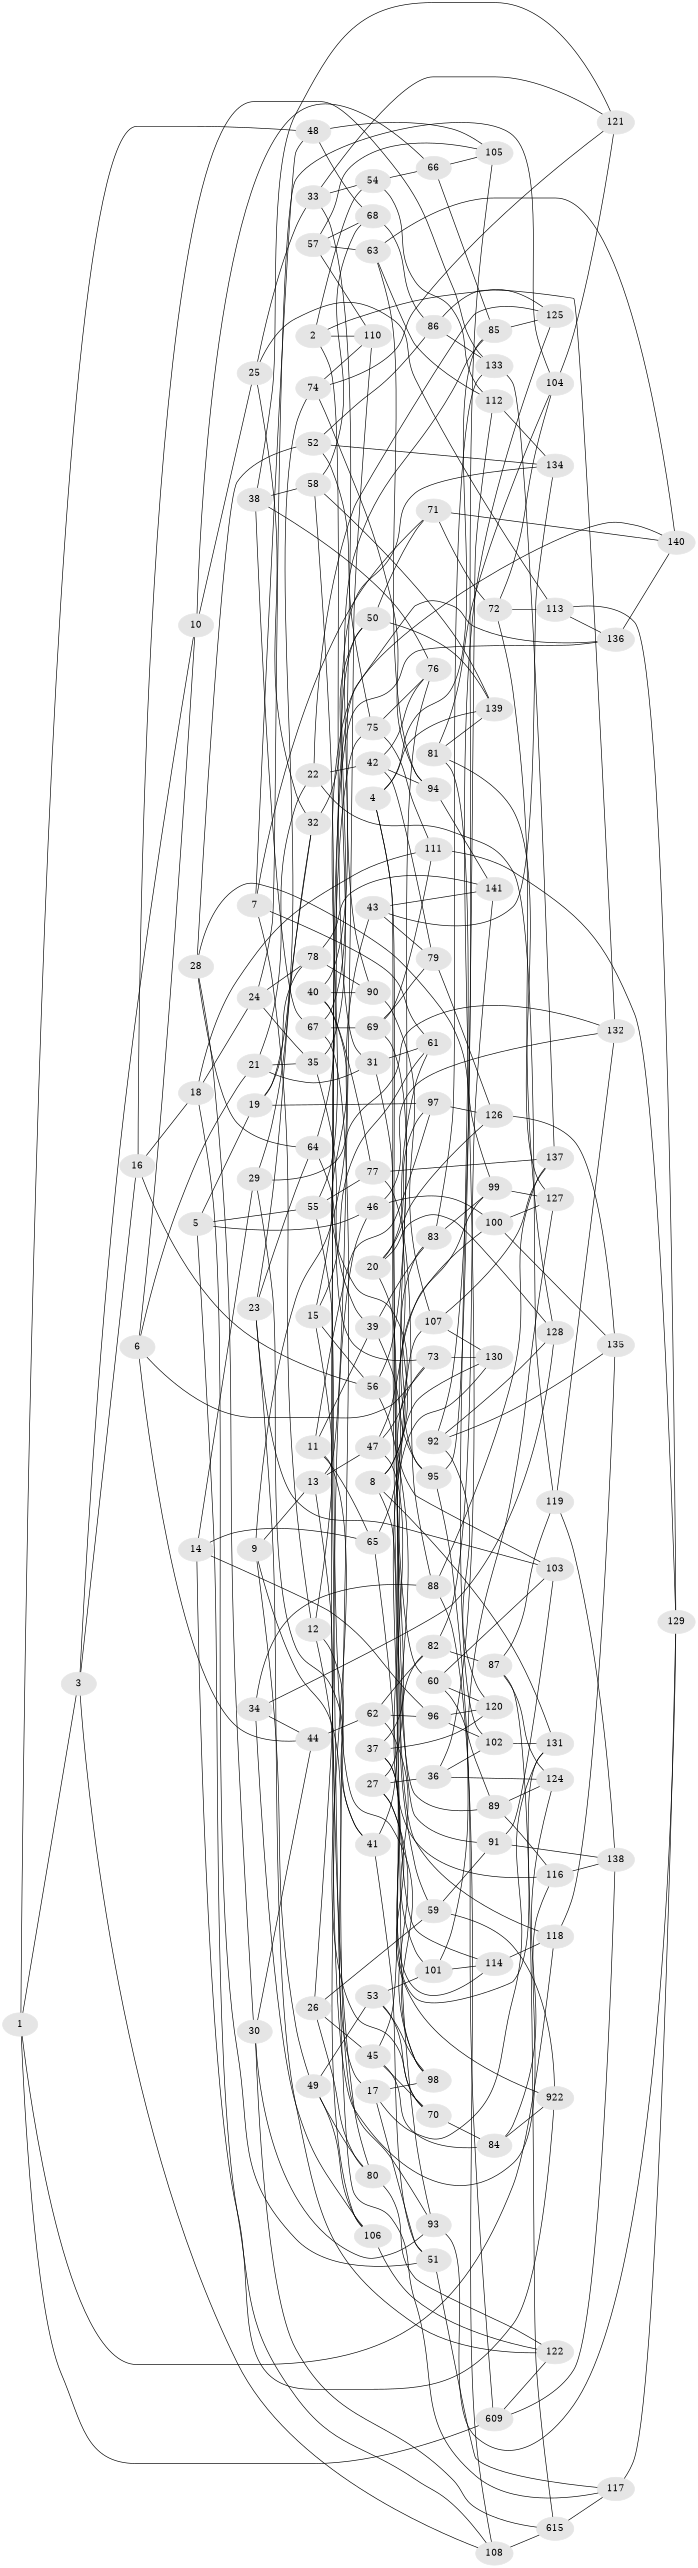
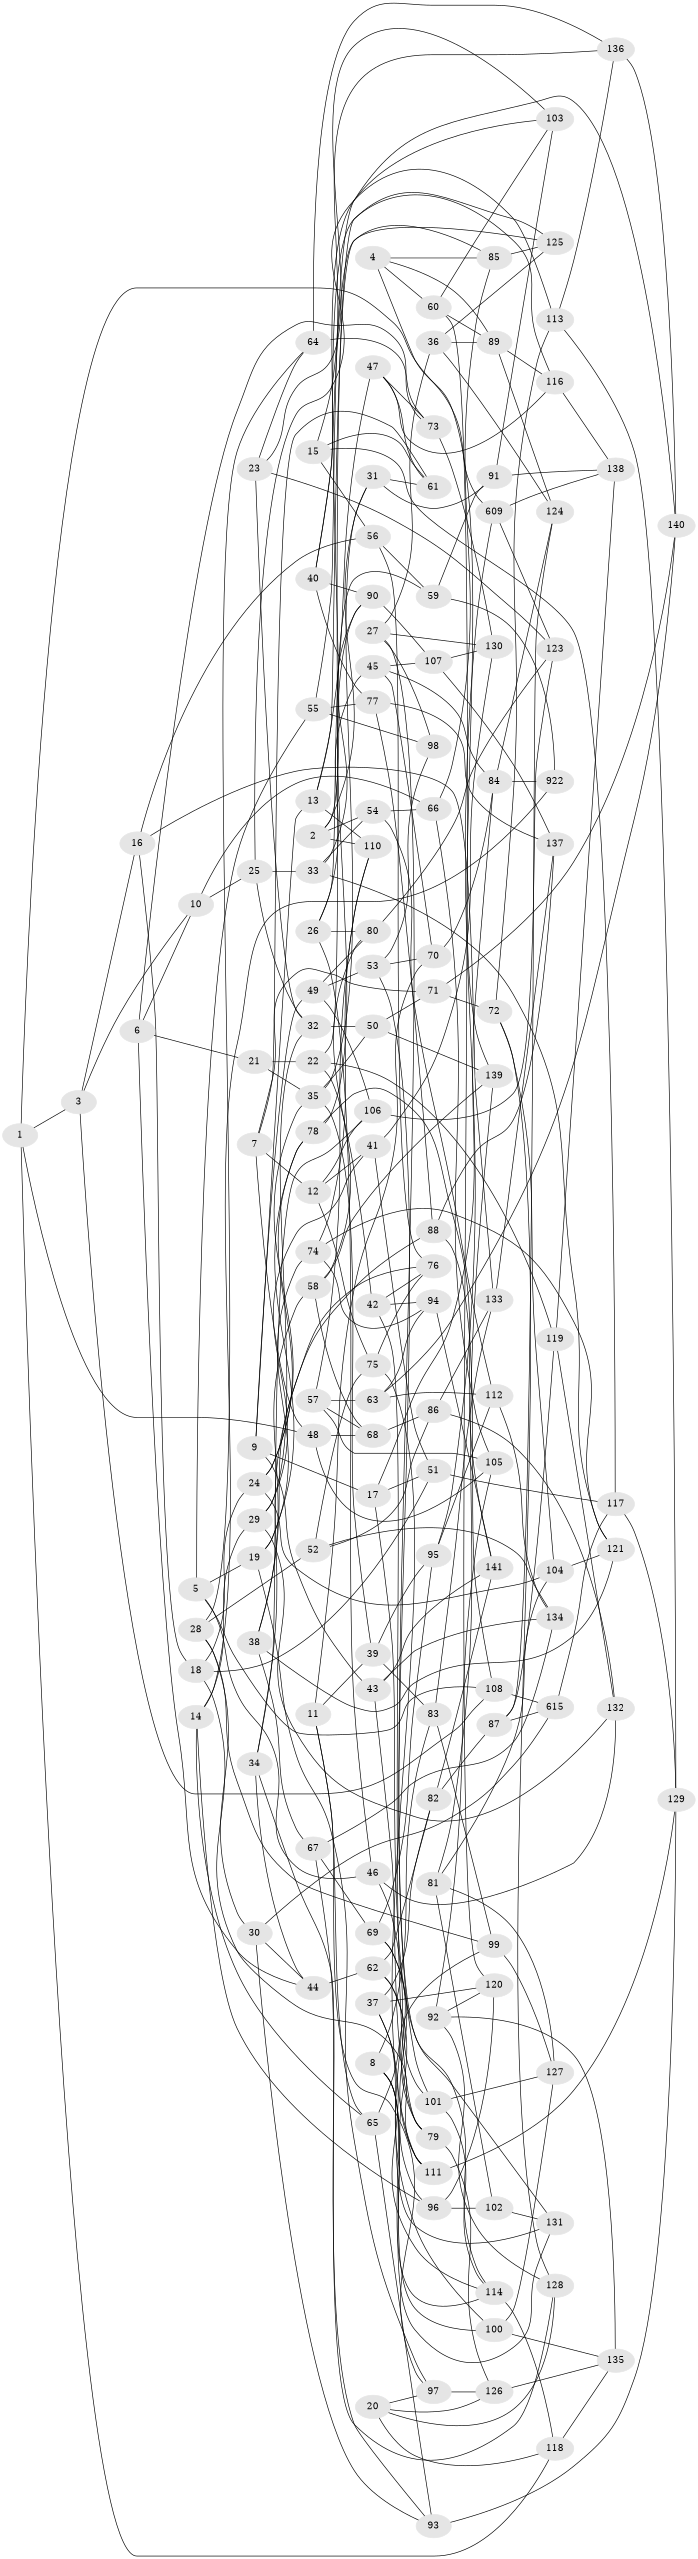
  graph {
    rankdir=LR
    node [color=gray90 style=filled]
    1
    3
    48
    n4 [label=609]
    118
    10
    16
    108
    68
    105
-   123 [label=122]
+   123
    138
    135
    2
    31
    54
    110
    125
    61
    91
    66
    112
    25
    56
    18
    133
    n27 [label=615]
    4
    60
    85
    89
    139
    103
    120
    116
    124
    5
    19
    46
    55
    97
    74
    78
    100
    132
    98
    77
    140
    6
    21
    44
    73
    22
    35
    62
    130
    7
    12
    71
    41
    75
    106
    72
    8
    83
    114
    131
    99
    127
    9
    13
    17
    43
    49
    47
    51
    79
    134
    141
    80
    53
    32
    33
    113
    11
    39
    65
    70
    95
    93
    84
    126
    111
    76
    14
    29
    96
    n98 [label=922]
    102
    15
    117
    136
    59
    129
    24
    137
    104
    121
    94
    90
    20
    128
    42
    119
    50
    23
    64
    26
    45
    107
    27
    36
    28
    30
    52
    86
    34
    88
    37
    82
    87
    38
    58
    67
    69
    40
    101
    57
    63
    81
    92
    1 -- 3
    1 -- 48
    1 -- n4
    1 -- 118
    3 -- 10
    3 -- 16
    3 -- 108
    48 -- 68
    48 -- 105
    n4 -- 123
    n4 -- 138
    118 -- 135
    10 -- 66
    10 -- 25
    16 -- 56
    16 -- 18
    16 -- 133
    108 -- n27
    68 -- 86
    2 -- 31
    2 -- 54
    2 -- 110
    2 -- 125
    31 -- 61
    31 -- 91
    54 -- 66
    54 -- 112
    91 -- 138
    91 -- 103
    66 -- 105
    66 -- 85
    112 -- 134
    25 -- 32
    25 -- 33
    25 -- 113
    56 -- 76
    56 -- 59
    18 -- 51
    18 -- 111
    18 -- 24
    133 -- 137
    n27 -- 117
    4 -- 60
    4 -- 85
    4 -- 89
    4 -- 139
    60 -- 89
    60 -- 103
    60 -- 120
    85 -- 125
    89 -- 116
    89 -- 124
    116 -- 138
    5 -- 108
    5 -- 19
    5 -- 46
    5 -- 55
    19 -- 97
    19 -- 74
    19 -- 78
    46 -- 100
    46 -- 132
    55 -- 98
    55 -- 77
    55 -- 140
    97 -- 126
    74 -- 110
    74 -- 121
    74 -- 94
    78 -- 141
    78 -- 90
    100 -- 135
    100 -- 127
    77 -- 137
    77 -- 88
    6 -- 10
    6 -- 21
    6 -- 44
    6 -- 73
-   21 -- 31
+   35 -- 31
    21 -- 22
    21 -- 35
    44 -- 62
    73 -- 130
    22 -- 125
    22 -- 42
    22 -- 119
    35 -- 39
    35 -- 50
    62 -- 96
    62 -- 82
    62 -- 101
    7 -- 48
    7 -- 61
    7 -- 12
    7 -- 71
    12 -- 41
    12 -- 75
    12 -- 106
    71 -- 140
    71 -- 72
    41 -- 130
    41 -- 51
    75 -- 111
    75 -- 76
    106 -- 123
    72 -- 113
    72 -- 104
    72 -- 128
    8 -- 100
    8 -- 83
    8 -- 114
    8 -- 131
    83 -- 133
    83 -- 99
    114 -- 118
    99 -- 127
    9 -- 13
    9 -- 17
    9 -- 43
    9 -- 49
    13 -- 110
    13 -- 116
    13 -- 47
-   17 -- 98
+   17 -- 84
    17 -- 131
    17 -- 51
    43 -- 79
    43 -- 134
    43 -- 141
    49 -- 106
    49 -- 80
    49 -- 53
    47 -- 61
    47 -- 116
    47 -- 73
    51 -- 117
    79 -- 126
    80 -- 123
    53 -- 98
    53 -- 70
    53 -- 101
    32 -- 50
    33 -- 54
    33 -- 121
    33 -- 90
    113 -- 136
    113 -- 129
    11 -- 97
    11 -- 39
    11 -- 65
    11 -- 70
    39 -- 83
    39 -- 95
    65 -- 99
    65 -- 93
    70 -- 84
    95 -- n4
    95 -- 112
    93 -- 129
    84 -- 124
    84 -- n98
    126 -- 135
    111 -- 129
    14 -- 65
    14 -- 29
    14 -- 96
    14 -- n98
    29 -- 132
    29 -- 41
    29 -- 32
    96 -- 120
    96 -- 102
    102 -- 131
    15 -- 61
    15 -- 56
    15 -- 117
    15 -- 136
    117 -- 129
    136 -- 140
    59 -- 91
    59 -- n98
    24 -- 78
    24 -- 35
    24 -- 104
    104 -- 121
    94 -- 141
    90 -- 107
    20 -- 118
    20 -- 97
    20 -- 126
    20 -- 128
    42 -- 79
    42 -- 76
    42 -- 94
    119 -- 138
    119 -- 132
    50 -- 139
    50 -- 71
    23 -- 123
    23 -- 103
    23 -- 32
    23 -- 64
    64 -- 73
    64 -- 136
    26 -- 46
    26 -- 80
    26 -- 59
    26 -- 45
    45 -- 70
    45 -- 84
    45 -- 107
    107 -- 130
    107 -- 137
    27 -- 98
    27 -- 130
-   27 -- n98
+   27 -- 114
    27 -- 36
    36 -- 125
    36 -- 124
-   36 -- 102
+   36 -- 89
    28 -- 99
    28 -- 64
    28 -- 30
    28 -- 52
    30 -- n27
    30 -- 44
    30 -- 93
    52 -- 75
    52 -- 134
    52 -- 86
    86 -- 133
    86 -- 132
    34 -- 44
    34 -- 106
    34 -- 128
    34 -- 88
    88 -- 108
    88 -- 137
    37 -- 120
    37 -- 114
    37 -- 131
    37 -- 82
    82 -- 141
    82 -- 87
    87 -- n27
    87 -- 124
    87 -- 119
    38 -- 76
    38 -- 121
    38 -- 58
    38 -- 67
    58 -- 68
    58 -- 139
    58 -- 80
    67 -- 134
    67 -- 93
    67 -- 69
    69 -- 79
    69 -- 95
    69 -- 111
    40 -- 85
    40 -- 103
    40 -- 77
    40 -- 90
    101 -- 114
    101 -- 127
    57 -- 68
    57 -- 105
    57 -- 110
    57 -- 63
    63 -- 112
    63 -- 140
    63 -- 94
    81 -- 139
    81 -- 127
    81 -- 102
    81 -- 104
    92 -- 105
    92 -- 135
    92 -- 120
    92 -- 128
  }
